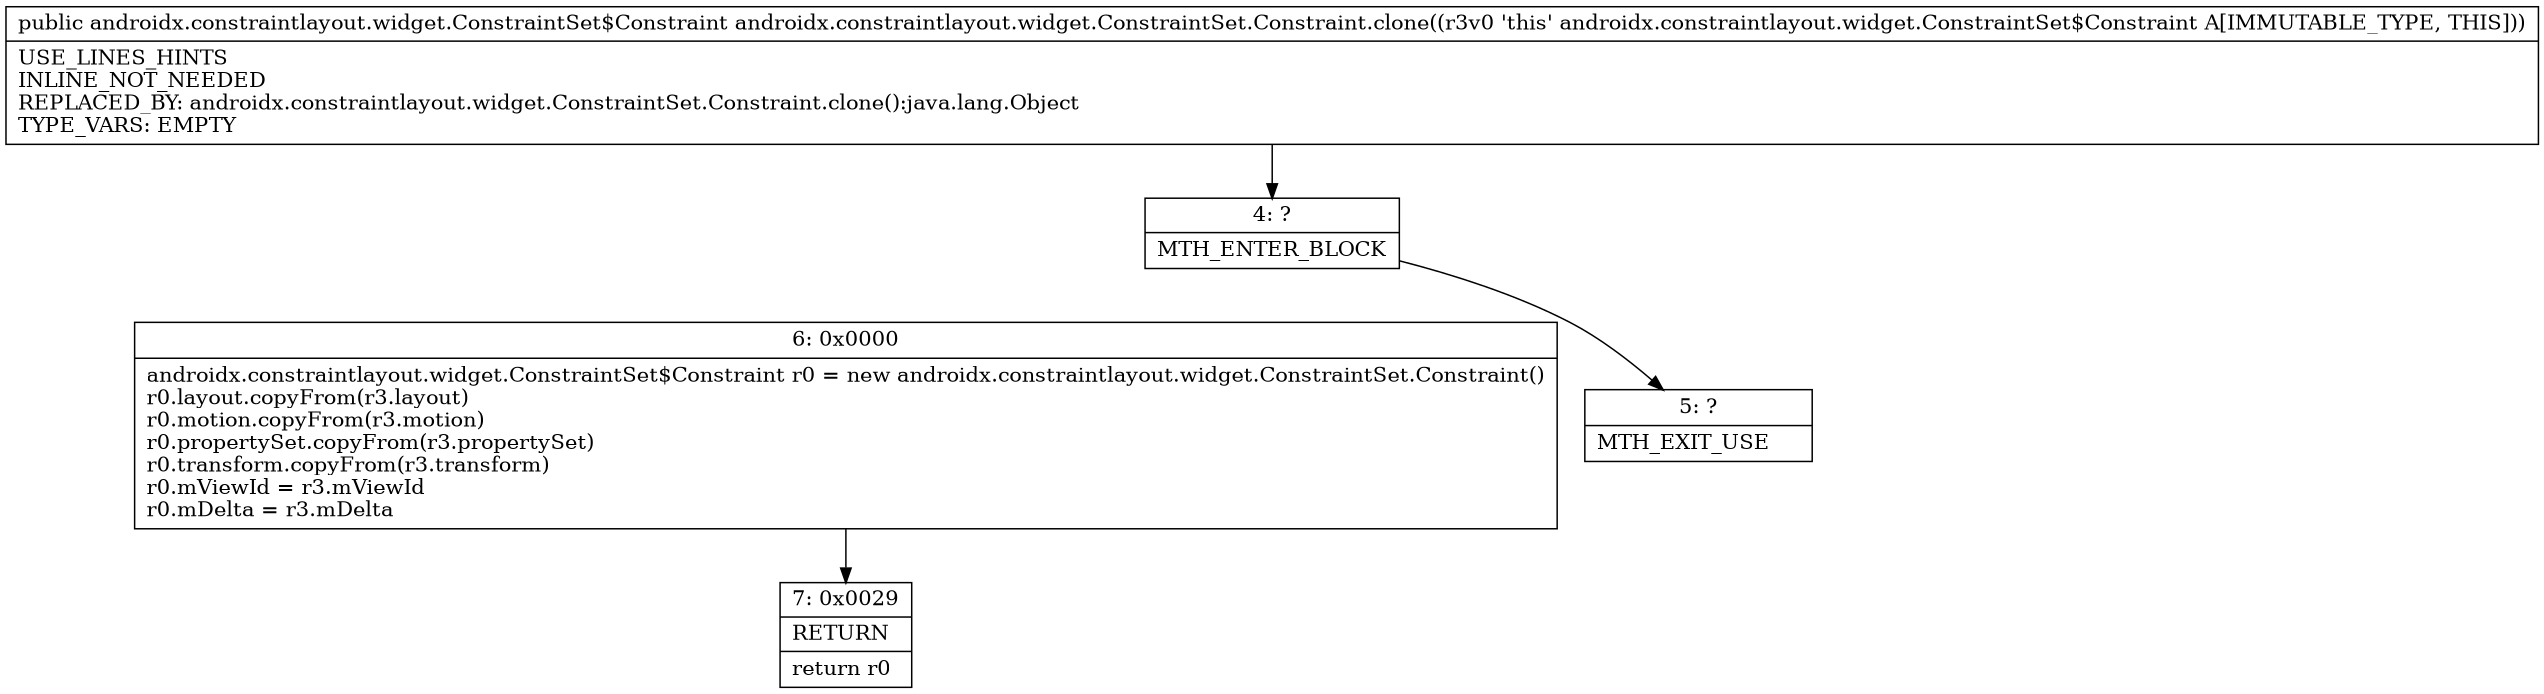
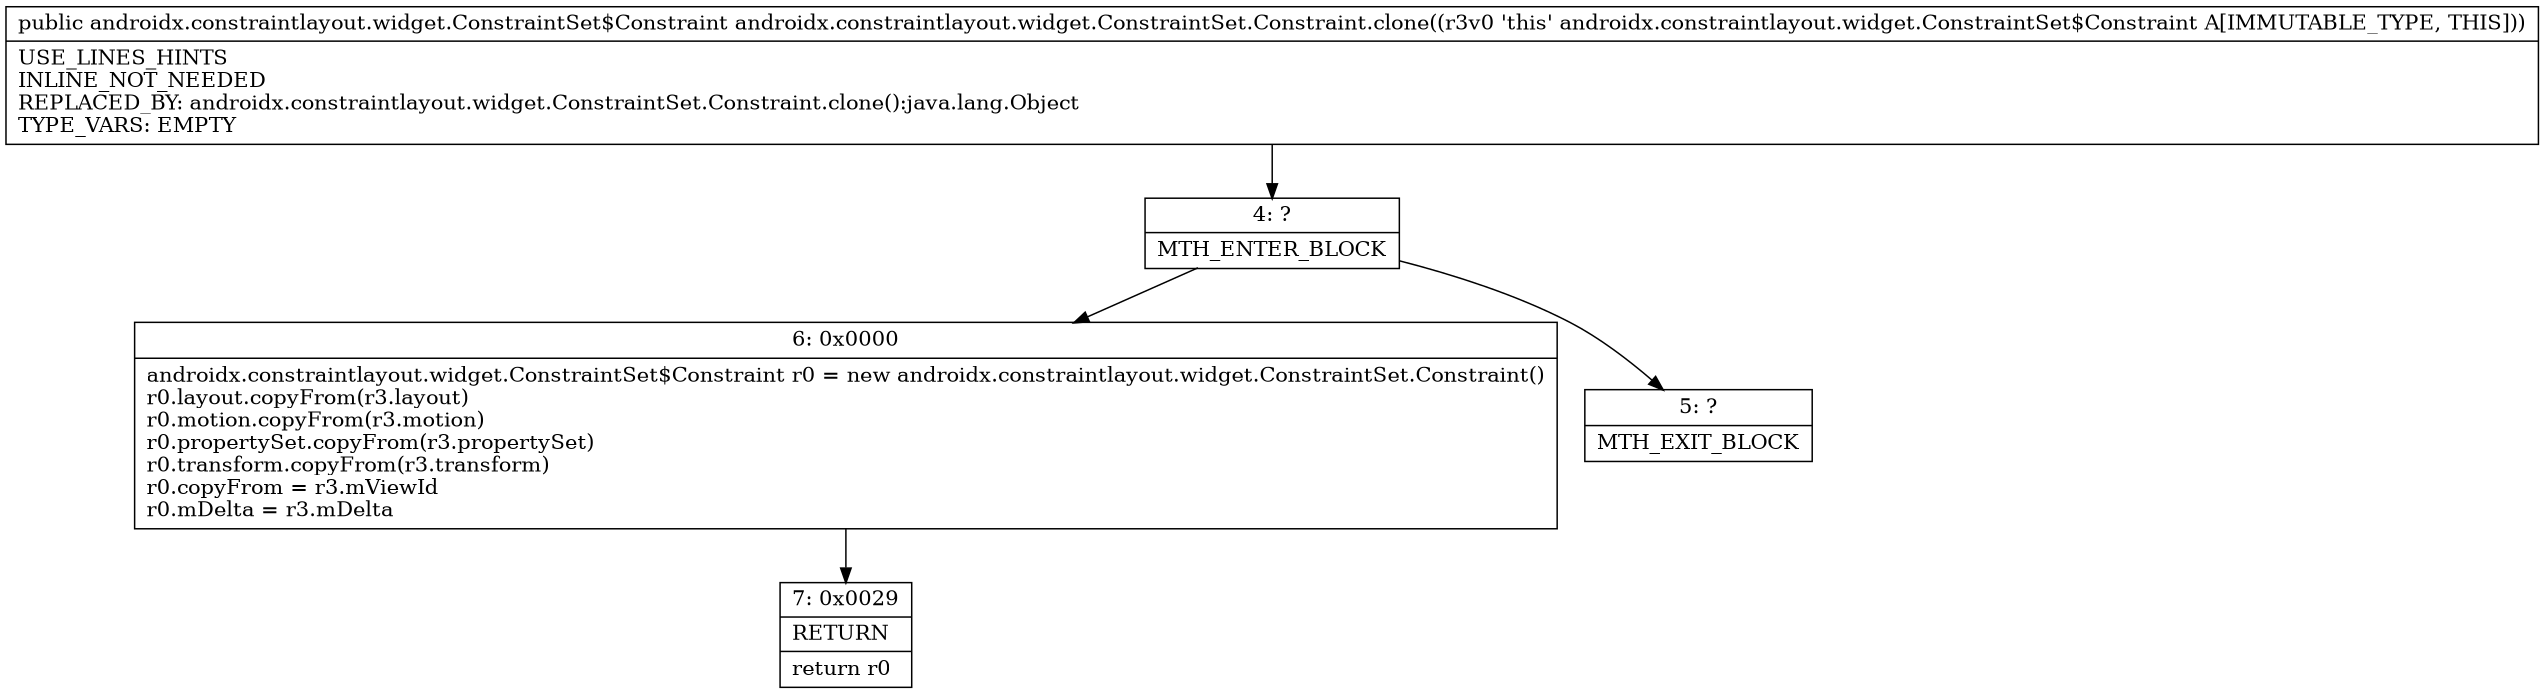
  digraph {
    node [shape=record]
    n1 [label="{4\:\ ?|MTH_ENTER_BLOCK\l}"]
-   n2 [label="{6\:\ 0x0000|androidx.constraintlayout.widget.ConstraintSet$Constraint r0 = new androidx.constraintlayout.widget.ConstraintSet.Constraint()\lr0.layout.copyFrom(r3.layout)\lr0.motion.copyFrom(r3.motion)\lr0.propertySet.copyFrom(r3.propertySet)\lr0.transform.copyFrom(r3.transform)\lr0.mViewId = r3.mViewId\lr0.mDelta = r3.mDelta\l}"]
-   n3 [label="{5\:\ ?|MTH_EXIT_USE\l}"]
+   n2 [label="{6\:\ 0x0000|androidx.constraintlayout.widget.ConstraintSet$Constraint r0 = new androidx.constraintlayout.widget.ConstraintSet.Constraint()\lr0.layout.copyFrom(r3.layout)\lr0.motion.copyFrom(r3.motion)\lr0.propertySet.copyFrom(r3.propertySet)\lr0.transform.copyFrom(r3.transform)\lr0.copyFrom = r3.mViewId\lr0.mDelta = r3.mDelta\l}"]
+   n3 [label="{5\:\ ?|MTH_EXIT_BLOCK\l}"]
    n4 [label="{7\:\ 0x0029|RETURN\l|return r0\l}"]
    n5 [label="{public androidx.constraintlayout.widget.ConstraintSet$Constraint androidx.constraintlayout.widget.ConstraintSet.Constraint.clone((r3v0 'this' androidx.constraintlayout.widget.ConstraintSet$Constraint A[IMMUTABLE_TYPE, THIS]))  | USE_LINES_HINTS\lINLINE_NOT_NEEDED\lREPLACED_BY: androidx.constraintlayout.widget.ConstraintSet.Constraint.clone():java.lang.Object\lTYPE_VARS: EMPTY\l}"]
+   n1 -> n2
    n1 -> n3
    n2 -> n4
    n5 -> n1
  }
